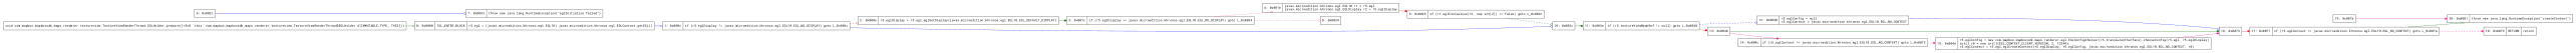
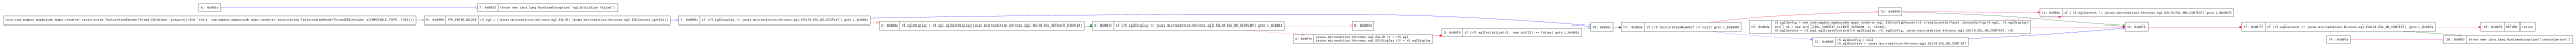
  digraph {
    fontname="Roboto Mono"
    rankdir=LR
    node [fontname="Roboto Mono" shape=record]
    edge [arrowhead=odot color=deeppink fontname="Roboto Mono"]
-   n1 [label="{0\:\ 0x0000|EGL_ENTER_BLOCK\l|r5.egl = (javax.microedition.khronos.egl.EGL10) javax.microedition.khronos.egl.EGLContext.getEGL()\l}"]
+   n1 [label="{0\:\ 0x0000|MTH_ENTER_BLOCK\l|r5.egl = (javax.microedition.khronos.egl.EGL10) javax.microedition.khronos.egl.EGLContext.getEGL()\l}"]
    n2 [label="{1\:\ 0x000c|if (r5.eglDisplay != javax.microedition.khronos.egl.EGL10.EGL_NO_DISPLAY) goto L_0x003c\l}"]
    n3 [label="{2\:\ 0x000e|r5.eglDisplay = r5.egl.eglGetDisplay(javax.microedition.khronos.egl.EGL10.EGL_DEFAULT_DISPLAY)\l}"]
    n4 [label="{10\:\ 0x003c}"]
    n5 [label="{3\:\ 0x001c|if (r5.eglDisplay == javax.microedition.khronos.egl.EGL10.EGL_NO_DISPLAY) goto L_0x0034\l}"]
    n6 [label="{11\:\ 0x003e|if (r5.textureViewWeakRef != null) goto L_0x0048\l}"]
    n7 [label="{4\:\ 0x001e|javax.microedition.khronos.egl.EGL10 r1 = r5.egl\ljavax.microedition.khronos.egl.EGLDisplay r2 = r5.eglDisplay\l}"]
    n8 [label="{8\:\ 0x0034}"]
    n9 [label="{5\:\ 0x0029|if (r1.eglInitialize(r2, new int[2]) == false) goto L_0x002c\l}"]
    n10 [label="{6\:\ 0x002c}"]
    n11 [label="{7\:\ 0x0033|throw new java.lang.RuntimeException(\"eglInitialize failed\")\l}"]
    n12 [label="{12\:\ 0x0040|r5.eglConfig = null\lr5.eglContext = javax.microedition.khronos.egl.EGL10.EGL_NO_CONTEXT\l}"]
    n13 [label="{13\:\ 0x0048}"]
    n14 [label="{16\:\ 0x0073}"]
    n15 [label="{14\:\ 0x004c|if (r5.eglContext != javax.microedition.khronos.egl.EGL10.EGL_NO_CONTEXT) goto L_0x0073\l}"]
    n16 [label="{17\:\ 0x0077|if (r5.eglContext == javax.microedition.khronos.egl.EGL10.EGL_NO_CONTEXT) goto L_0x007a\l}"]
    n17 [label="{15\:\ 0x004e|r5.eglConfig = new com.mapbox.mapboxsdk.maps.renderer.egl.EGLConfigChooser(r5.translucentSurface).chooseConfig(r5.egl, r5.eglDisplay)\lint[] r0 = new int[]\{EGL_CONTEXT_CLIENT_VERSION, 2, 12344\}\lr5.eglContext = r5.egl.eglCreateContext(r5.eglDisplay, r5.eglConfig, javax.microedition.khronos.egl.EGL10.EGL_NO_CONTEXT, r0)\l}"]
    n18 [label="{18\:\ 0x0079|RETURN\l|return\l}"]
    n19 [label="{20\:\ 0x0081|throw new java.lang.RuntimeException(\"createContext\")\l}"]
    n20 [label="{19\:\ 0x007a}"]
    n21 [label="{void com.mapbox.mapboxsdk.maps.renderer.textureview.TextureViewRenderThread.EGLHolder.prepare((r5v0 'this' com.mapbox.mapboxsdk.maps.renderer.textureview.TextureViewRenderThread$EGLHolder A[IMMUTABLE_TYPE, THIS])) }"]
    n1 -> n2 [color=blue]
    n2 -> n3 [color=red style=dashed]
    n2 -> n4 [color=blue]
    n3 -> n5 [arrowhead=diamond color=darkgreen]
    n4 -> n6 [arrowhead=diamond color=darkgreen]
    n5 -> n7 [style=dashed]
    n5 -> n8 [style=dashed]
    n6 -> n12 [color=blue style=dashed]
-   n6 -> n13 [arrowhead=diamond color=red]
+   n6 -> n13 [color=red]
    n7 -> n9 [arrowhead=diamond color=red]
    n9 -> n4 [color=darkgreen style=dashed]
    n10 -> n11 [color=blue]
    n12 -> n14 [color=blue]
    n13 -> n14 [arrowhead=diamond color=darkgreen]
    n13 -> n15 [arrowhead=diamond]
    n14 -> n16 [arrowhead=diamond color=red]
-   n15 -> n17 [arrowhead=diamond style=dashed]
+   n17 -> n15 [arrowhead=diamond style=dashed]
    n16 -> n18 [arrowhead=diamond style=dashed]
    n16 -> n19 [color=darkgreen]
    n17 -> n14 [arrowhead=diamond]
-   n20 -> n19 [arrowhead=diamond]
+   n20 -> n19
    n21 -> n1 [color=darkgreen]
  }
